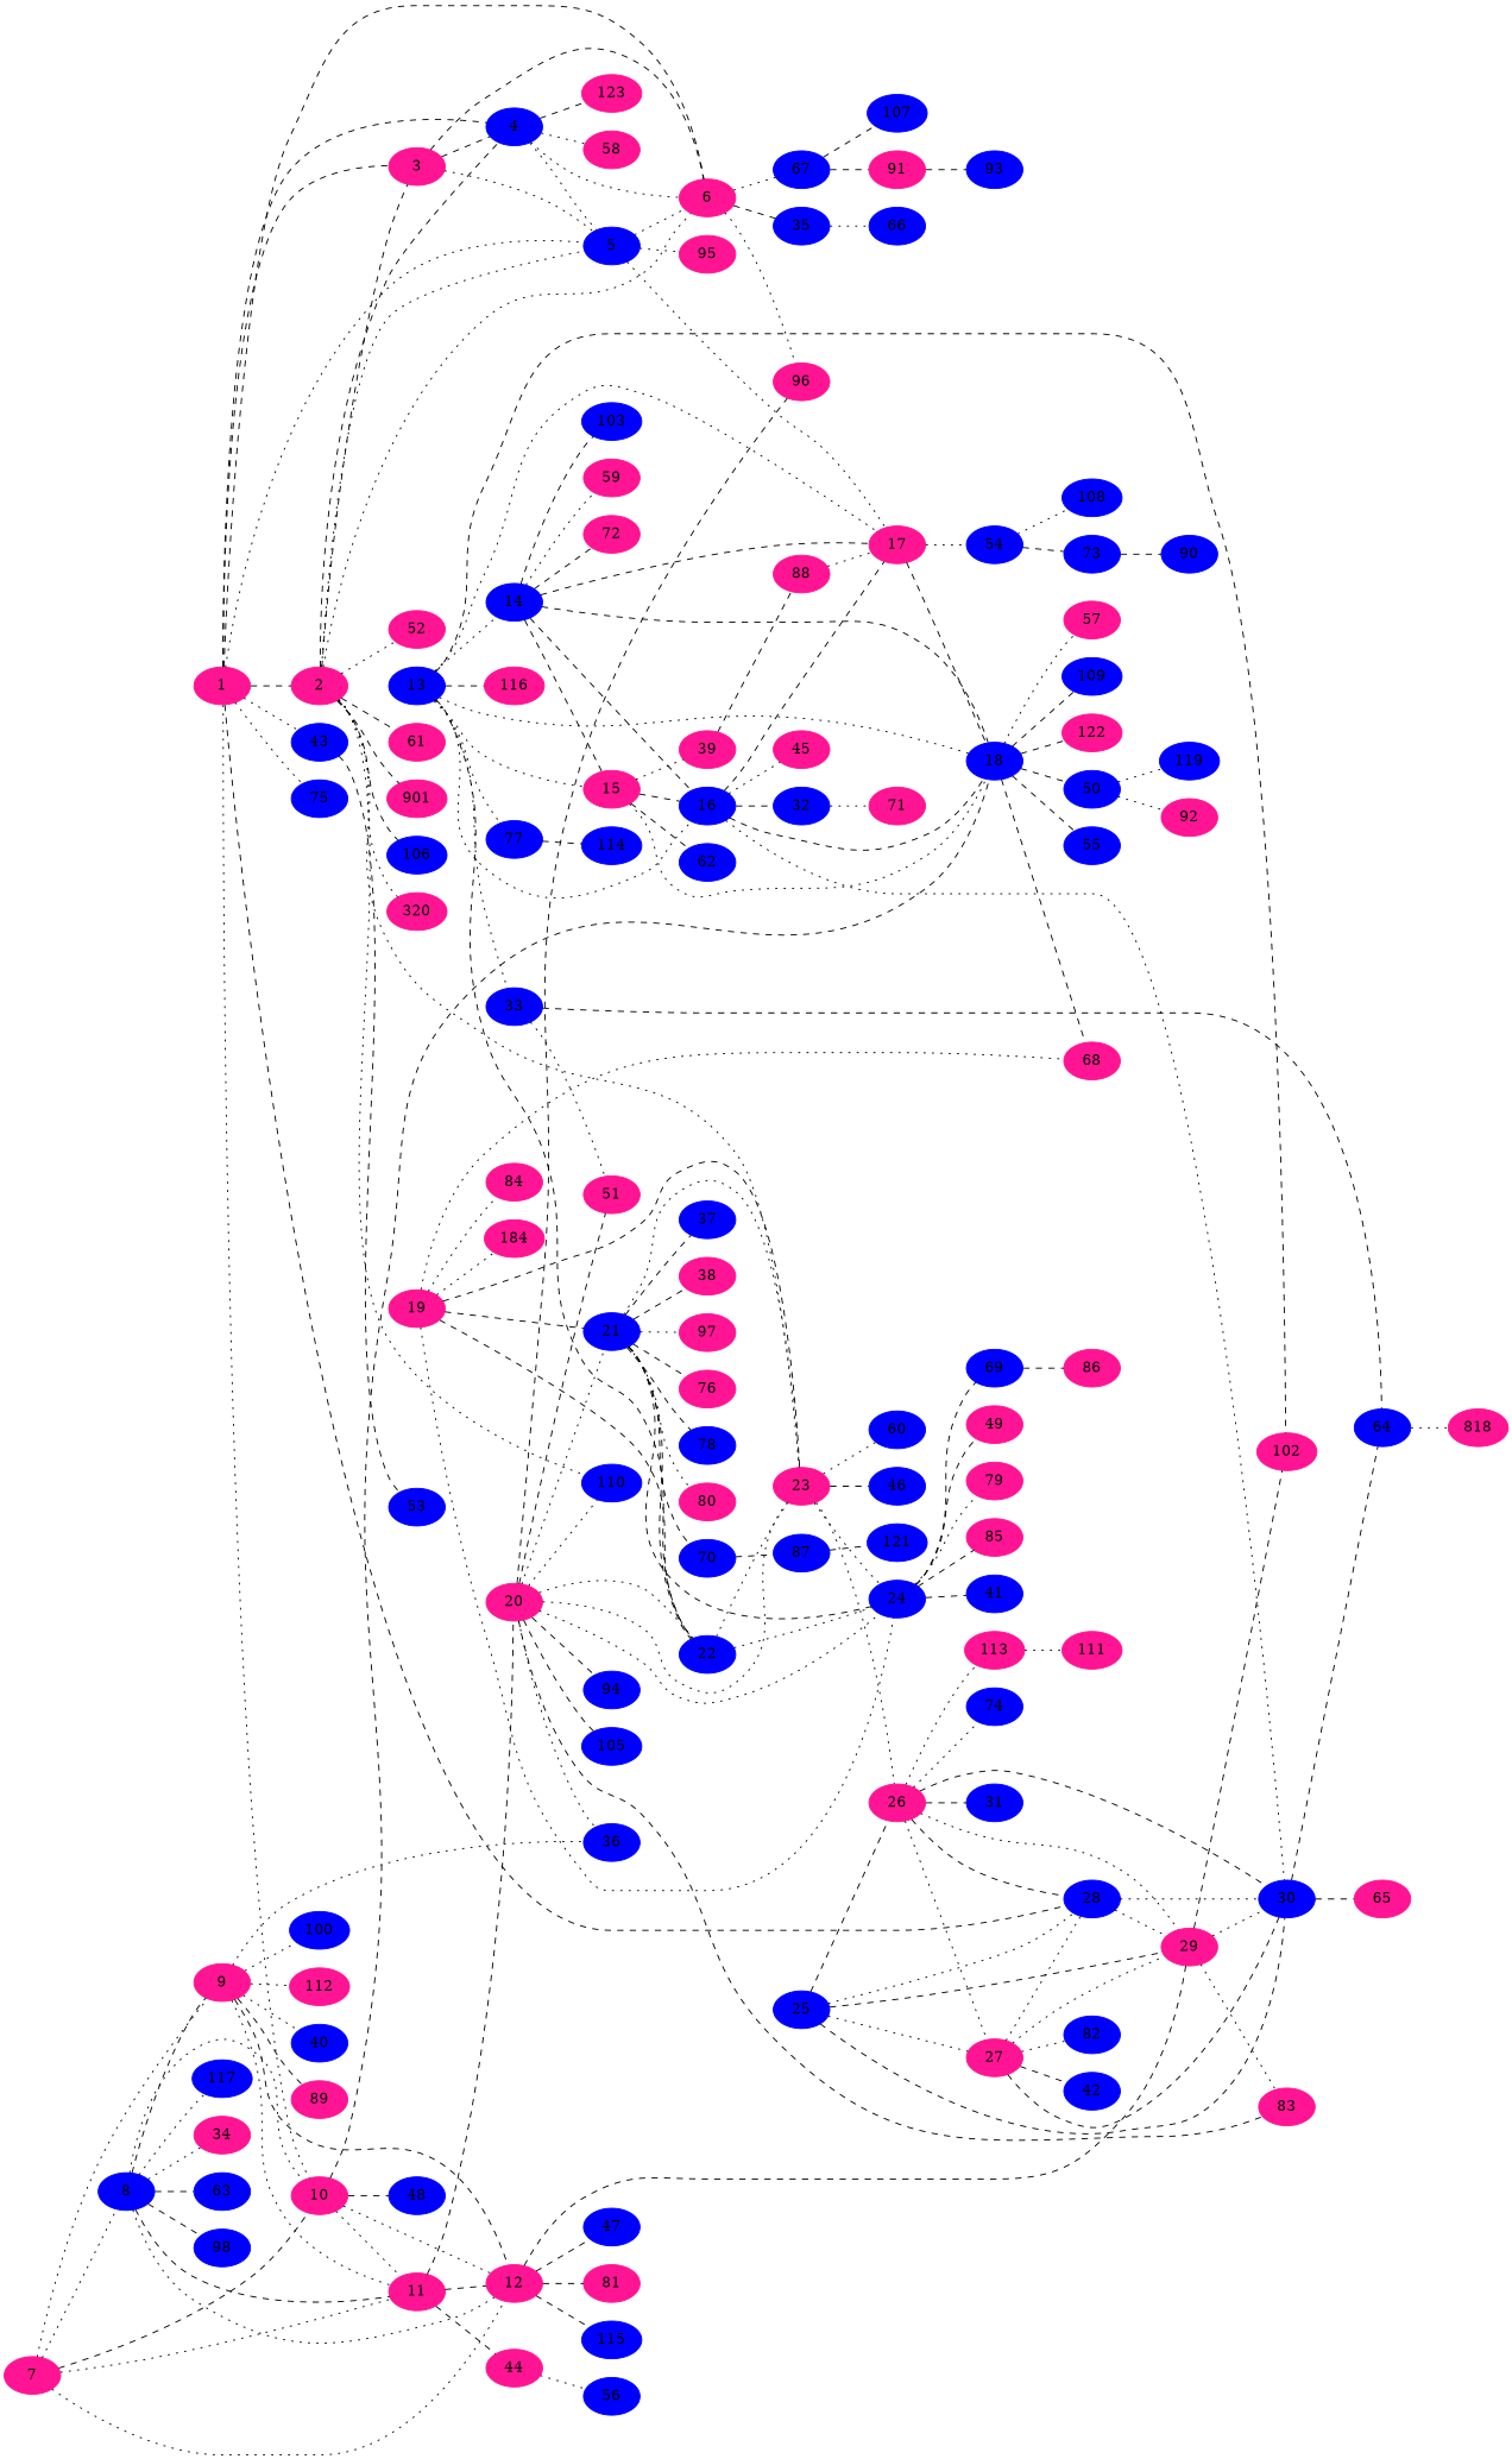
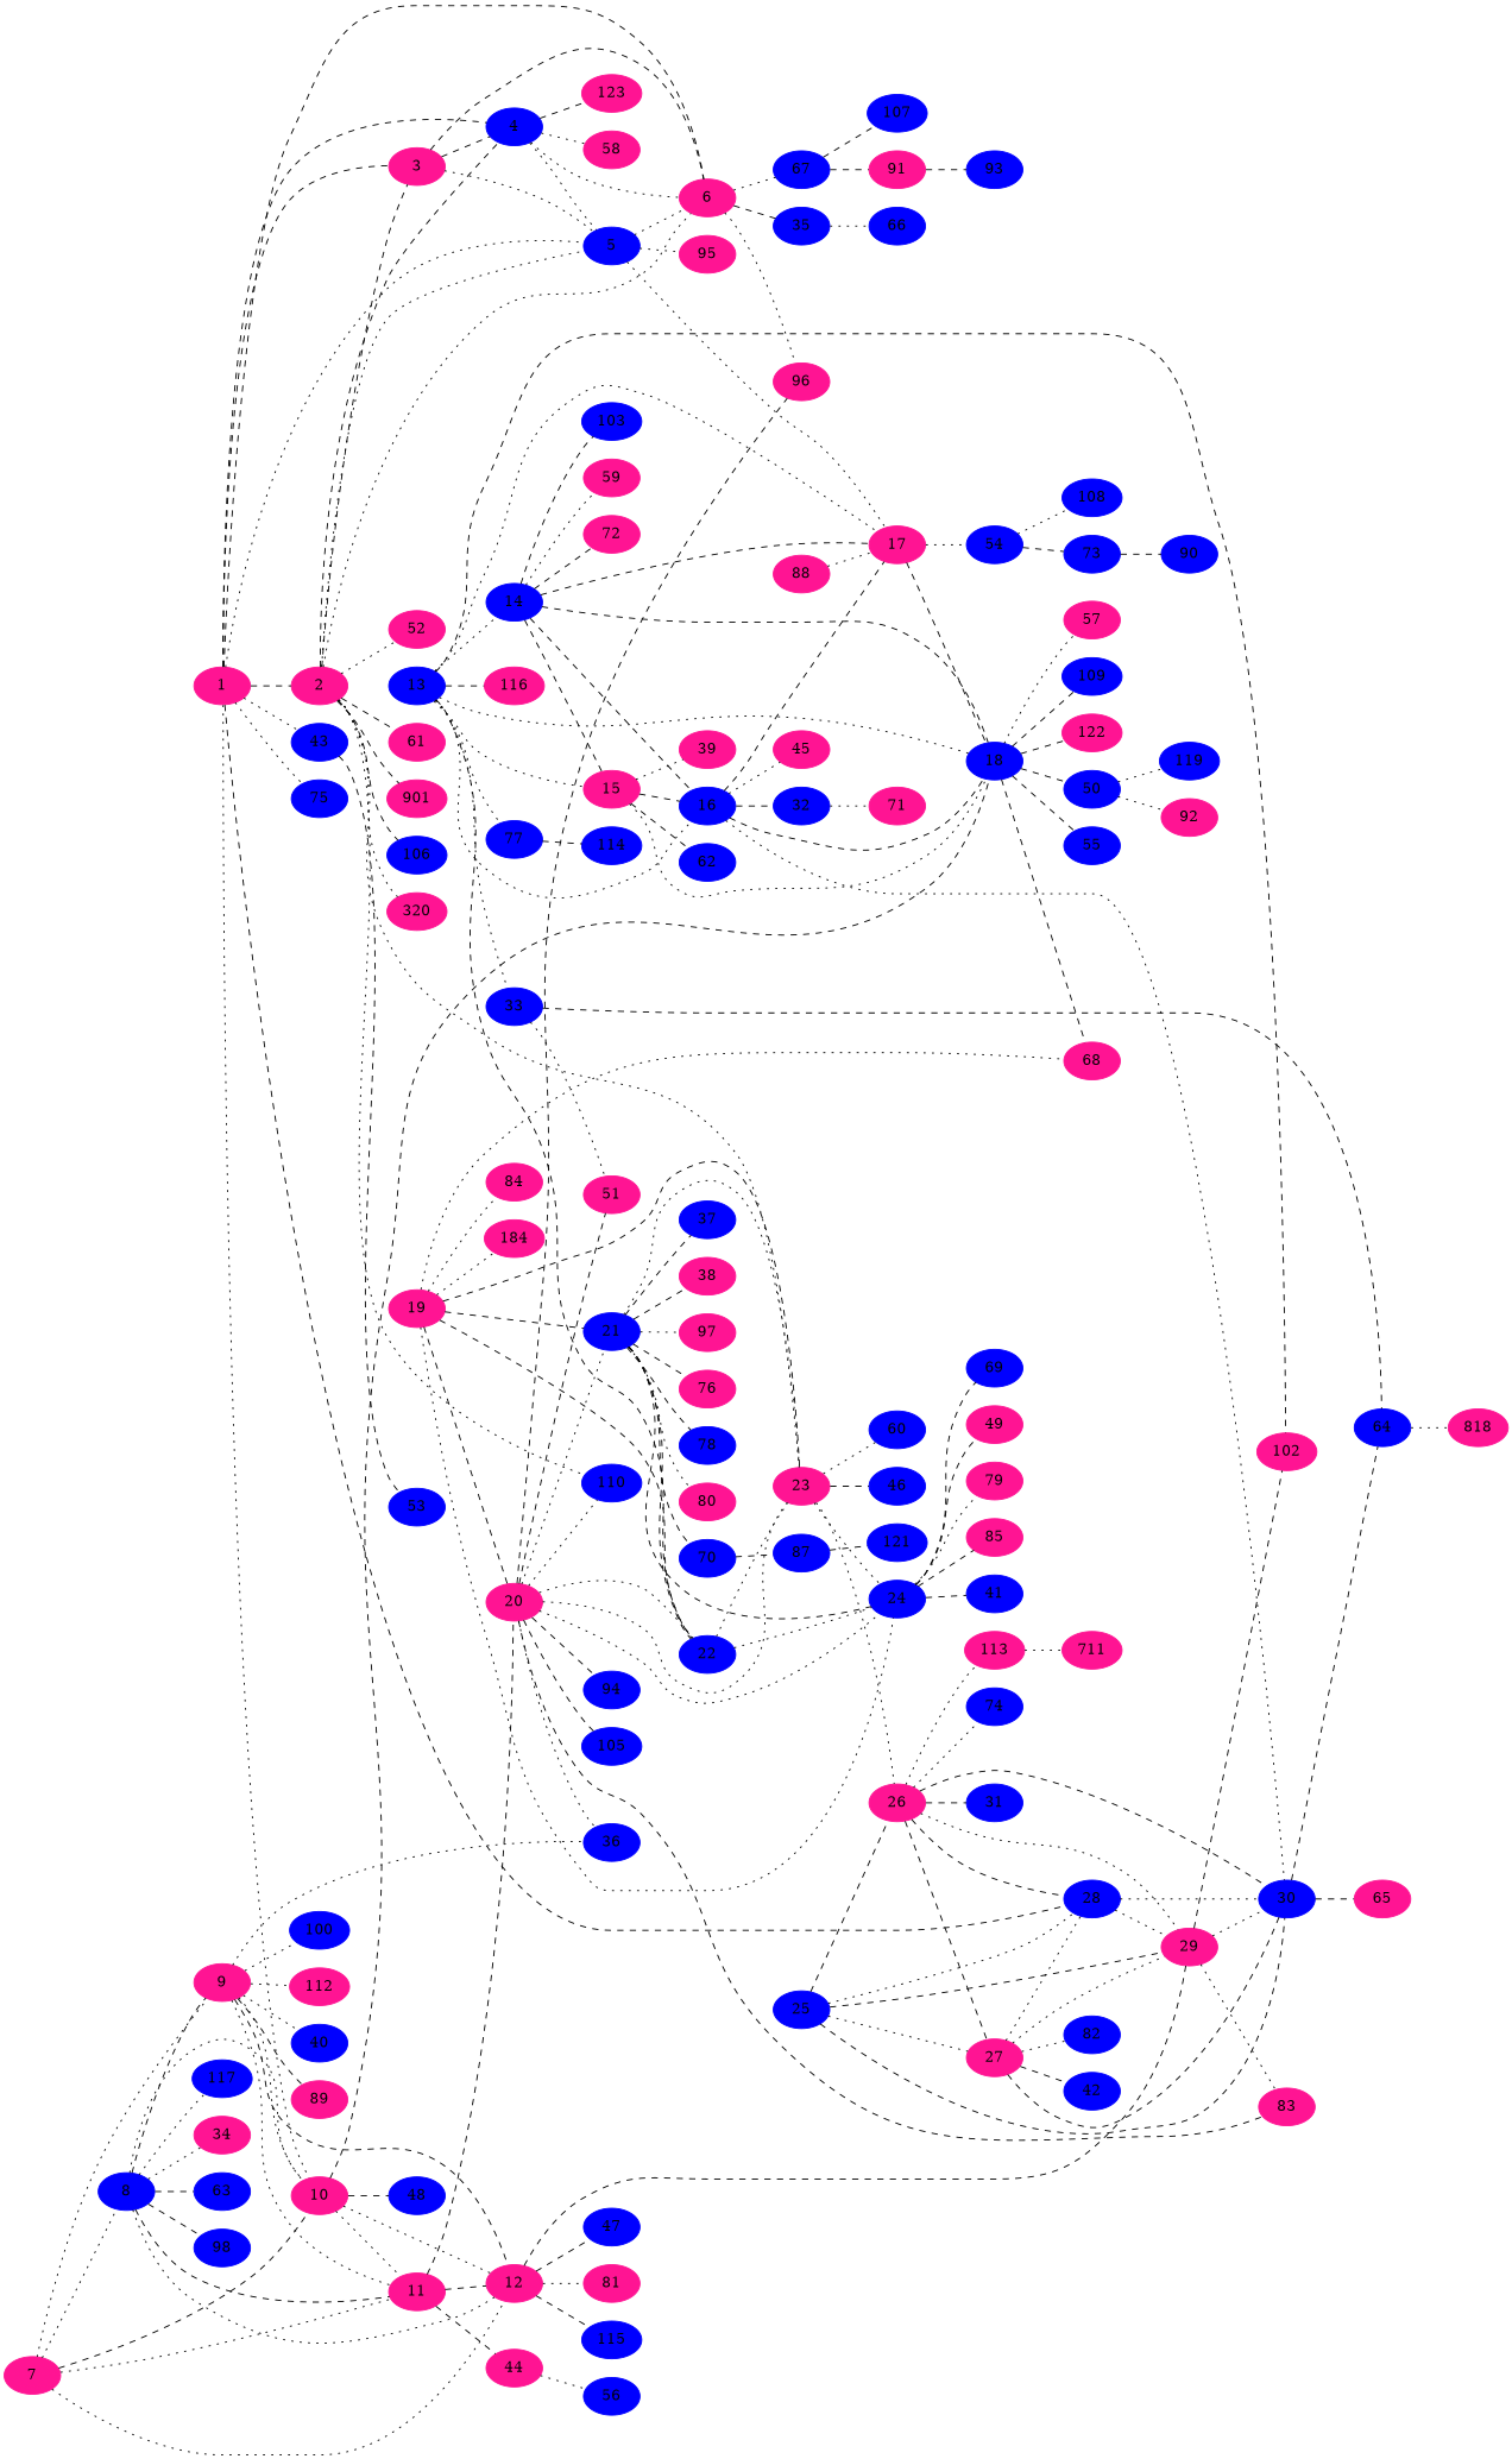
  graph {
    rankdir=LR
    node [color=blue style=filled]
    edge [style=dashed]
    1 [color=deeppink]
    2 [color=deeppink]
    3 [color=deeppink]
    4
    5
    6 [color=deeppink]
    10 [color=deeppink]
    28
    43
    75
    23 [color=deeppink]
    52 [color=deeppink]
    61 [color=deeppink]
    n14 [color=deeppink label=901]
    106
    110
    n17 [color=deeppink label=320]
    58 [color=deeppink]
    123 [color=deeppink]
    17 [color=deeppink]
    95 [color=deeppink]
    35
    67
    96 [color=deeppink]
    11 [color=deeppink]
    12 [color=deeppink]
    18
    48
    29 [color=deeppink]
    30
    53
    24
    26 [color=deeppink]
    46
    60
    54
    66
    91 [color=deeppink]
    107
    7 [color=deeppink]
    8
    9 [color=deeppink]
    34 [color=deeppink]
    63
    98
    117
    36
    40
    89 [color=deeppink]
    100
    112 [color=deeppink]
    20 [color=deeppink]
    44 [color=deeppink]
    47
    81 [color=deeppink]
    115
    50
    55
    57 [color=deeppink]
    68 [color=deeppink]
    109
    122 [color=deeppink]
    22
    21
    51 [color=deeppink]
    83 [color=deeppink]
    94
    105
    56
    102 [color=deeppink]
    13
    14
    15 [color=deeppink]
    16
    33
    77
    116 [color=deeppink]
    59 [color=deeppink]
    72 [color=deeppink]
    103
    39 [color=deeppink]
    62
    32
    45 [color=deeppink]
    64
    114
    88 [color=deeppink]
    65 [color=deeppink]
    71 [color=deeppink]
    73
    108
    92 [color=deeppink]
    119
    19 [color=deeppink]
    84 [color=deeppink]
    n96 [color=deeppink label=184]
    37
    38 [color=deeppink]
    70
    76 [color=deeppink]
    78
    80 [color=deeppink]
    97 [color=deeppink]
    41
    49 [color=deeppink]
    69
    79 [color=deeppink]
    85 [color=deeppink]
    87
    27 [color=deeppink]
    31
    74
    113 [color=deeppink]
-   111 [color=deeppink]
-   86 [color=deeppink]
+   111 [color=deeppink label=711]
    25
    42
    82
    n119 [color=deeppink label=818]
    90
    93
    121
    1 -- 2
    1 -- 3
    1 -- 4
    1 -- 5 [style=dotted]
    1 -- 6
    1 -- 10 [style=dotted]
    1 -- 28
    1 -- 43 [style=dotted]
    1 -- 75 [style=dotted]
    2 -- 3
    2 -- 4
    2 -- 5 [style=dotted]
    2 -- 6 [style=dotted]
    2 -- 23 [style=dotted]
    2 -- 52 [style=dotted]
    2 -- 61
    2 -- n14
    2 -- 106
    2 -- 110 [style=dotted]
    2 -- n17 [style=dotted]
    3 -- 4
    3 -- 5 [style=dotted]
    3 -- 6
    4 -- 5 [style=dotted]
    4 -- 6 [style=dotted]
    4 -- 58 [style=dotted]
    4 -- 123
    5 -- 6 [style=dotted]
    5 -- 17 [style=dotted]
    5 -- 95 [style=dotted]
    6 -- 35
    6 -- 67 [style=dotted]
    6 -- 96 [style=dotted]
    10 -- 11 [style=dotted]
    10 -- 12 [style=dotted]
    10 -- 18
    10 -- 48
    28 -- 29 [style=dotted]
    28 -- 30 [style=dotted]
    43 -- 53
    23 -- 24 [style=dotted]
    23 -- 26 [style=dotted]
    23 -- 46
    23 -- 60 [style=dotted]
    17 -- 18
    17 -- 54 [style=dotted]
    35 -- 66 [style=dotted]
    67 -- 91
    67 -- 107
    11 -- 12
    11 -- 20
    11 -- 44
    12 -- 29
    12 -- 47
-   12 -- 81
+   12 -- 81 [style=dotted]
    12 -- 115
    18 -- 50
    18 -- 55
    18 -- 57 [style=dotted]
    18 -- 68
    18 -- 109
    18 -- 122
    29 -- 30 [style=dotted]
    29 -- 83 [style=dotted]
    29 -- 102
    30 -- 64
    30 -- 65
    24 -- 41
    24 -- 49
    24 -- 69
    24 -- 79 [style=dotted]
    24 -- 85
    26 -- 28
    26 -- 29 [style=dotted]
    26 -- 30
-   26 -- 27 [style=dotted]
+   26 -- 27
    26 -- 31
    26 -- 74 [style=dotted]
    26 -- 113 [style=dotted]
    54 -- 73
    54 -- 108 [style=dotted]
    91 -- 93
    7 -- 10
    7 -- 11 [style=dotted]
    7 -- 12 [style=dotted]
    7 -- 8 [style=dotted]
    7 -- 9 [style=dotted]
    8 -- 10 [style=dotted]
    8 -- 11
    8 -- 12 [style=dotted]
    8 -- 9
    8 -- 34 [style=dotted]
    8 -- 63
    8 -- 98
    8 -- 117 [style=dotted]
+   9 -- 10 [style=dotted]
    9 -- 11 [style=dotted]
    9 -- 12
    9 -- 36 [style=dotted]
    9 -- 40 [style=dotted]
    9 -- 89
    9 -- 100 [style=dotted]
    9 -- 112 [style=dotted]
    20 -- 23 [style=dotted]
    20 -- 110 [style=dotted]
    20 -- 96
    20 -- 24 [style=dotted]
    20 -- 36 [style=dotted]
    20 -- 22 [style=dotted]
    20 -- 21 [style=dotted]
    20 -- 51
    20 -- 83
    20 -- 94
    20 -- 105
    44 -- 56 [style=dotted]
    50 -- 92 [style=dotted]
    50 -- 119 [style=dotted]
    22 -- 23 [style=dotted]
    22 -- 24 [style=dotted]
    21 -- 23 [style=dotted]
    21 -- 24
    21 -- 22
    21 -- 37
    21 -- 38
    21 -- 70
    21 -- 76
    21 -- 78
    21 -- 80 [style=dotted]
    21 -- 97 [style=dotted]
    13 -- 17 [style=dotted]
    13 -- 18 [style=dotted]
    13 -- 22
    13 -- 102
    13 -- 14 [style=dotted]
    13 -- 15 [style=dotted]
    13 -- 16 [style=dotted]
    13 -- 33 [style=dotted]
    13 -- 77 [style=dotted]
    13 -- 116
    14 -- 17
    14 -- 18
    14 -- 15
    14 -- 16
    14 -- 59 [style=dotted]
    14 -- 72
    14 -- 103
    15 -- 18 [style=dotted]
    15 -- 16
    15 -- 39 [style=dotted]
    15 -- 62
    16 -- 17
    16 -- 18
    16 -- 30 [style=dotted]
    16 -- 32
    16 -- 45 [style=dotted]
    33 -- 51 [style=dotted]
    33 -- 64
    77 -- 114
-   39 -- 88
    32 -- 71 [style=dotted]
    64 -- n119 [style=dotted]
    88 -- 17 [style=dotted]
    73 -- 90
    19 -- 23
    19 -- 24 [style=dotted]
+   19 -- 20
    19 -- 68 [style=dotted]
    19 -- 22
    19 -- 21
    19 -- 84 [style=dotted]
    19 -- n96 [style=dotted]
    70 -- 87
-   69 -- 86
    87 -- 121
    27 -- 28 [style=dotted]
    27 -- 29 [style=dotted]
    27 -- 30
    27 -- 42
    27 -- 82 [style=dotted]
    113 -- 111 [style=dotted]
    25 -- 28 [style=dotted]
    25 -- 29
    25 -- 30
    25 -- 26
    25 -- 27 [style=dotted]
  }
